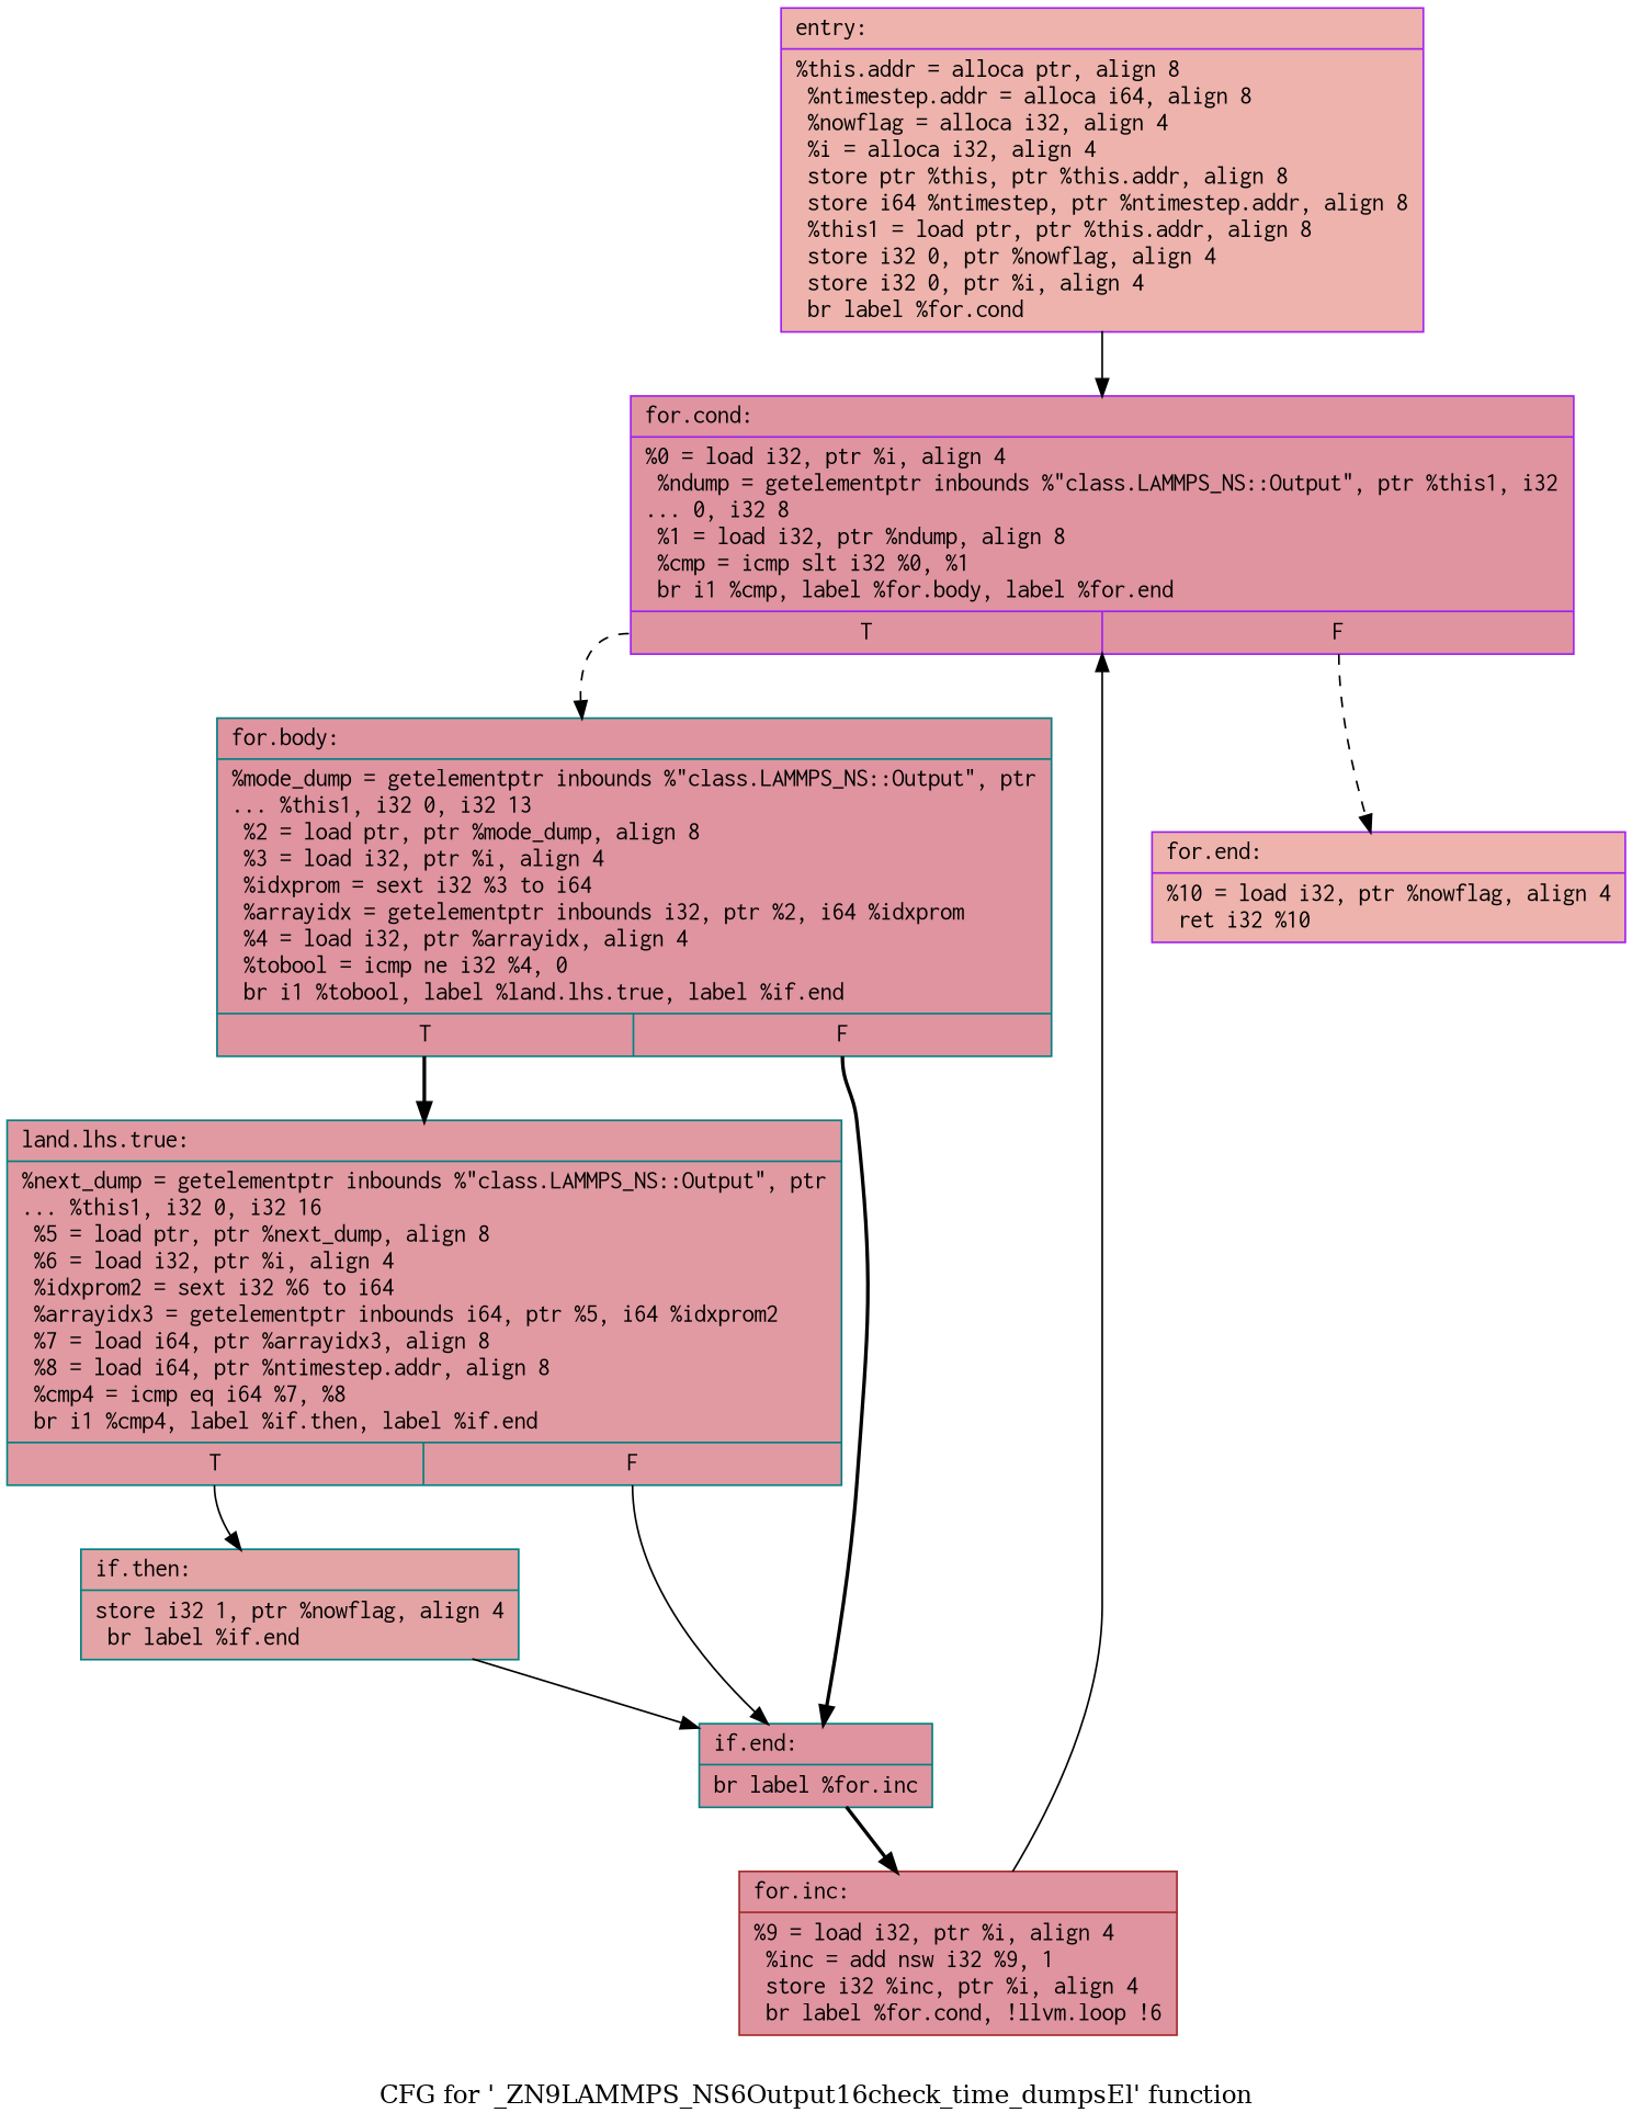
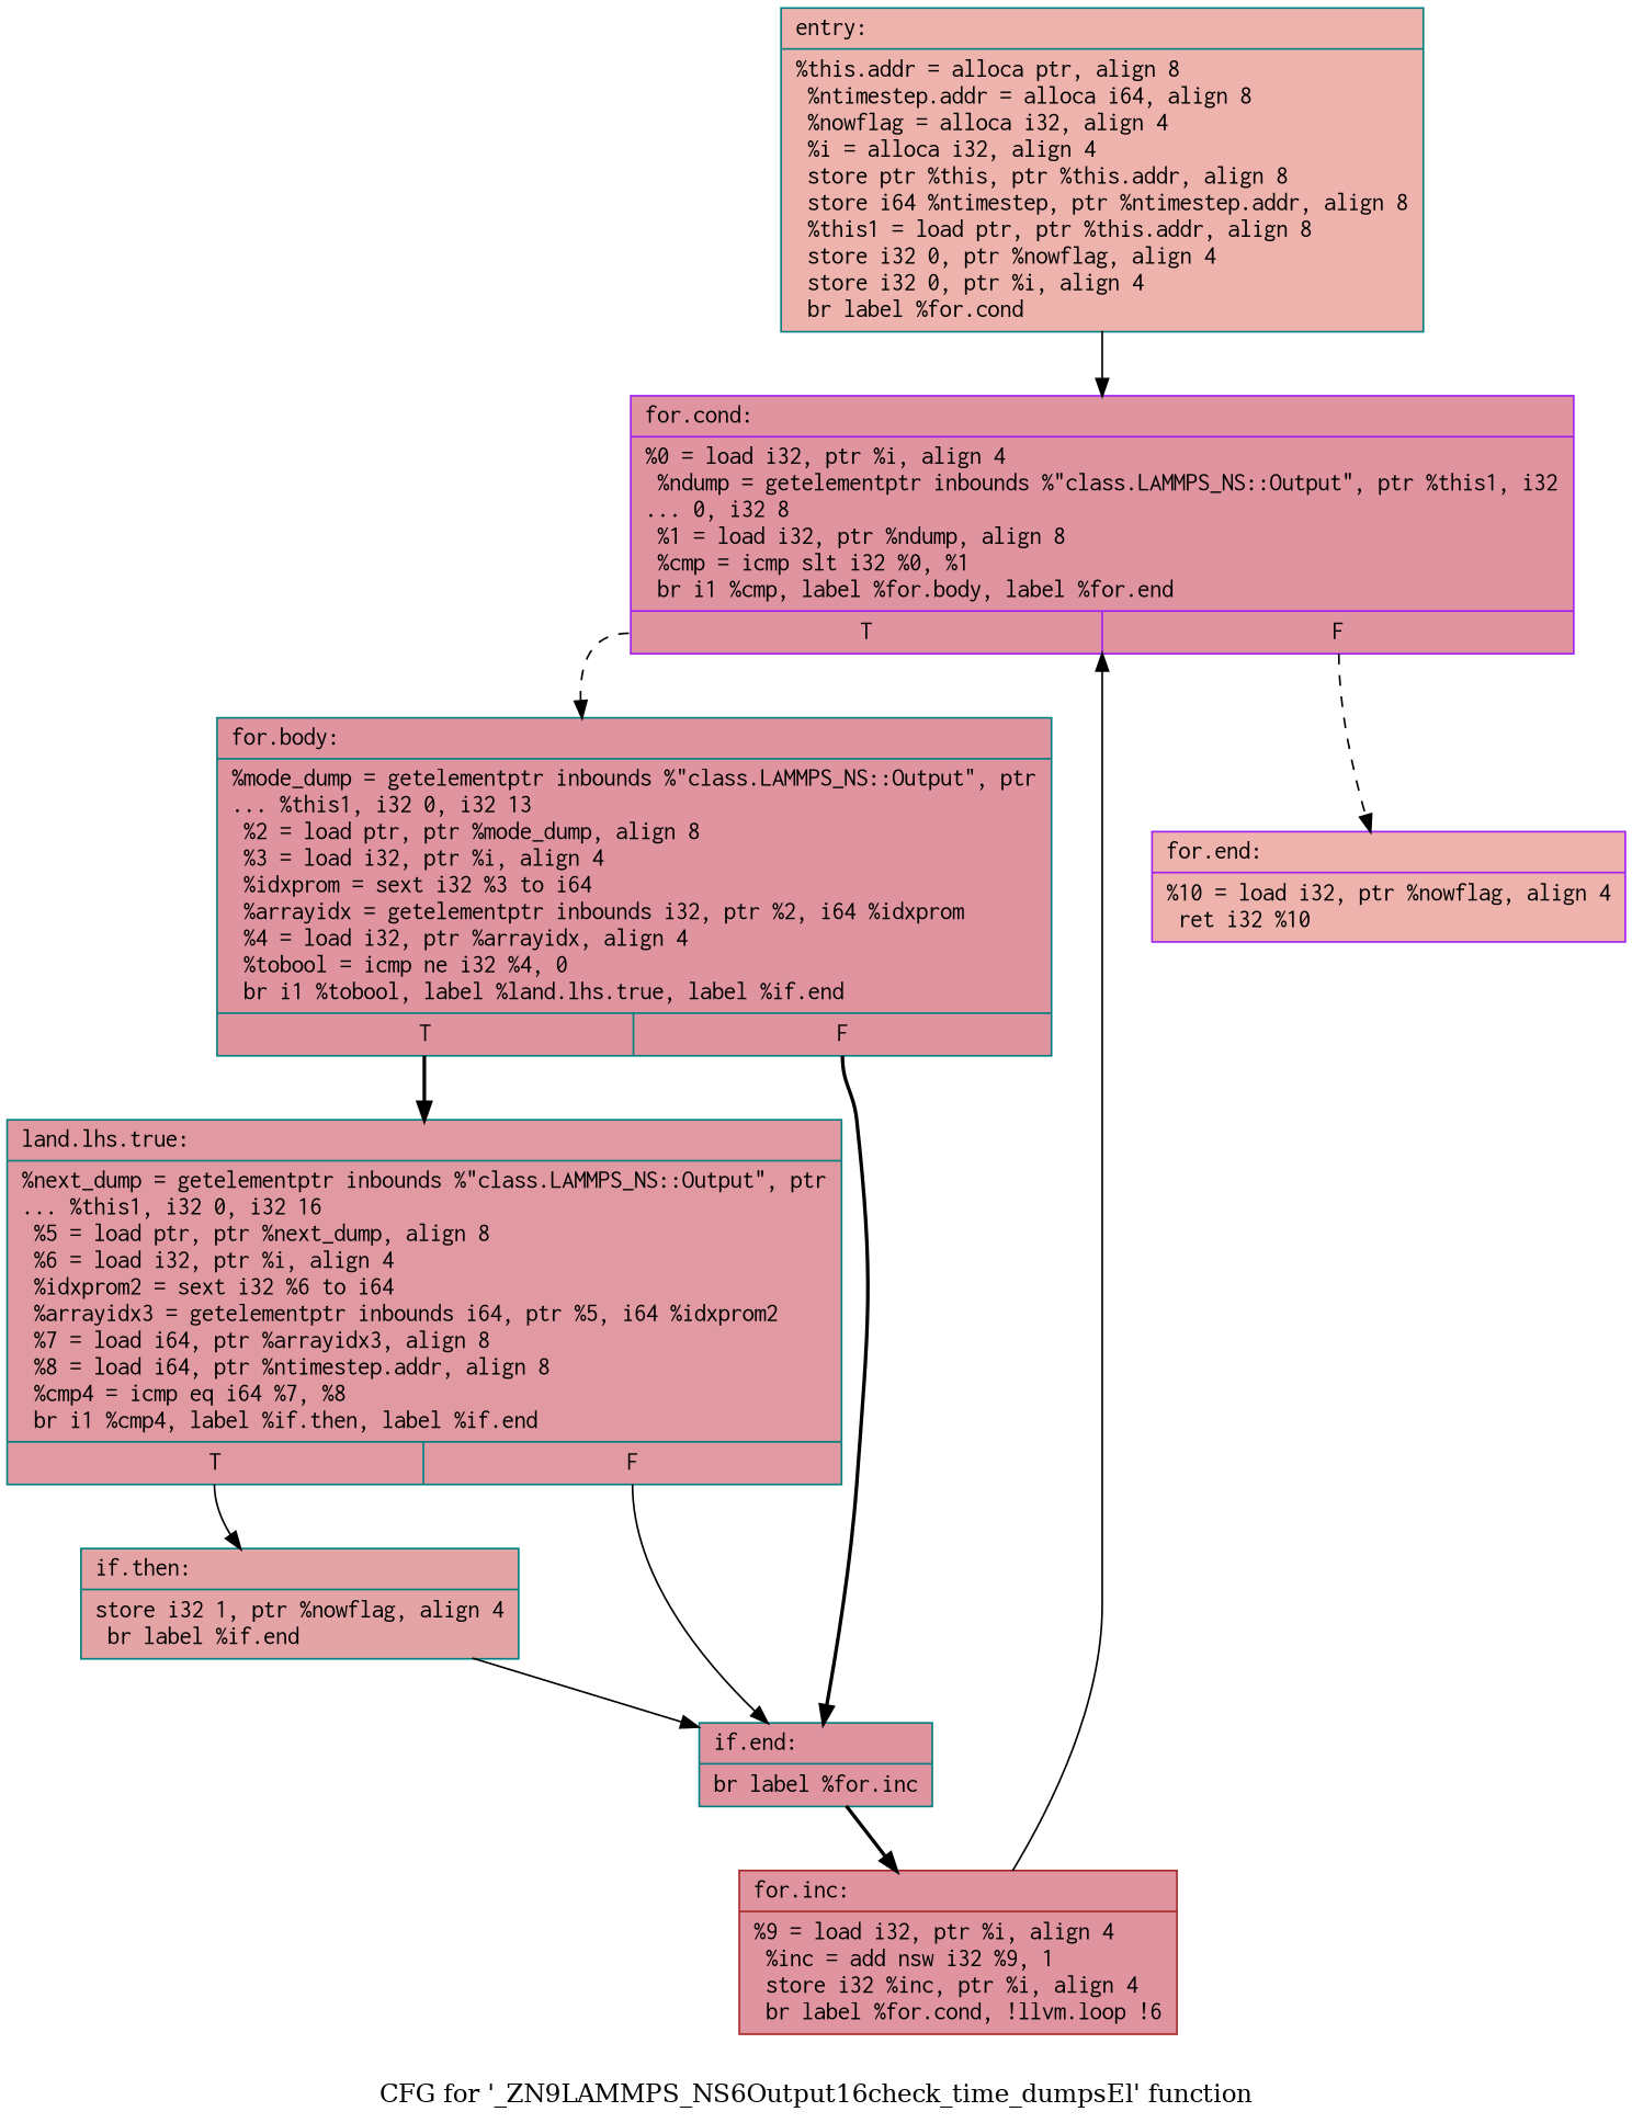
  digraph {
    label="CFG for '_ZN9LAMMPS_NS6Output16check_time_dumpsEl' function"
    node [color=teal fillcolor="#b70d2870" fontname=Courier shape=record style=filled]
    edge [style=solid]
-   n1 [color=purple fillcolor="#d6524470" label="{entry:\l|  %this.addr = alloca ptr, align 8\l  %ntimestep.addr = alloca i64, align 8\l  %nowflag = alloca i32, align 4\l  %i = alloca i32, align 4\l  store ptr %this, ptr %this.addr, align 8\l  store i64 %ntimestep, ptr %ntimestep.addr, align 8\l  %this1 = load ptr, ptr %this.addr, align 8\l  store i32 0, ptr %nowflag, align 4\l  store i32 0, ptr %i, align 4\l  br label %for.cond\l}"]
+   n1 [fillcolor="#d6524470" label="{entry:\l|  %this.addr = alloca ptr, align 8\l  %ntimestep.addr = alloca i64, align 8\l  %nowflag = alloca i32, align 4\l  %i = alloca i32, align 4\l  store ptr %this, ptr %this.addr, align 8\l  store i64 %ntimestep, ptr %ntimestep.addr, align 8\l  %this1 = load ptr, ptr %this.addr, align 8\l  store i32 0, ptr %nowflag, align 4\l  store i32 0, ptr %i, align 4\l  br label %for.cond\l}"]
    n2 [color=purple label="{for.cond:\l|  %0 = load i32, ptr %i, align 4\l  %ndump = getelementptr inbounds %\"class.LAMMPS_NS::Output\", ptr %this1, i32\l... 0, i32 8\l  %1 = load i32, ptr %ndump, align 8\l  %cmp = icmp slt i32 %0, %1\l  br i1 %cmp, label %for.body, label %for.end\l|{<s0>T|<s1>F}}"]
    n3 [label="{for.body:\l|  %mode_dump = getelementptr inbounds %\"class.LAMMPS_NS::Output\", ptr\l... %this1, i32 0, i32 13\l  %2 = load ptr, ptr %mode_dump, align 8\l  %3 = load i32, ptr %i, align 4\l  %idxprom = sext i32 %3 to i64\l  %arrayidx = getelementptr inbounds i32, ptr %2, i64 %idxprom\l  %4 = load i32, ptr %arrayidx, align 4\l  %tobool = icmp ne i32 %4, 0\l  br i1 %tobool, label %land.lhs.true, label %if.end\l|{<s0>T|<s1>F}}"]
    n4 [color=purple fillcolor="#d6524470" label="{for.end:\l|  %10 = load i32, ptr %nowflag, align 4\l  ret i32 %10\l}"]
    n5 [fillcolor="#bb1b2c70" label="{land.lhs.true:\l|  %next_dump = getelementptr inbounds %\"class.LAMMPS_NS::Output\", ptr\l... %this1, i32 0, i32 16\l  %5 = load ptr, ptr %next_dump, align 8\l  %6 = load i32, ptr %i, align 4\l  %idxprom2 = sext i32 %6 to i64\l  %arrayidx3 = getelementptr inbounds i64, ptr %5, i64 %idxprom2\l  %7 = load i64, ptr %arrayidx3, align 8\l  %8 = load i64, ptr %ntimestep.addr, align 8\l  %cmp4 = icmp eq i64 %7, %8\l  br i1 %cmp4, label %if.then, label %if.end\l|{<s0>T|<s1>F}}"]
    n6 [label="{if.end:\l|  br label %for.inc\l}"]
    n7 [fillcolor="#c32e3170" label="{if.then:\l|  store i32 1, ptr %nowflag, align 4\l  br label %if.end\l}"]
    n8 [color=brown label="{for.inc:\l|  %9 = load i32, ptr %i, align 4\l  %inc = add nsw i32 %9, 1\l  store i32 %inc, ptr %i, align 4\l  br label %for.cond, !llvm.loop !6\l}"]
    n1 -> n2
    n2 -> n3 [tailport=s0 style=dashed]
    n2 -> n4 [tailport=s1 style=dashed]
    n3 -> n5 [tailport=s0 style=bold]
    n3 -> n6 [tailport=s1 style=bold]
    n5 -> n6 [tailport=s1]
    n5 -> n7 [tailport=s0]
    n6 -> n8 [style=bold]
    n7 -> n6
    n8 -> n2
  }
